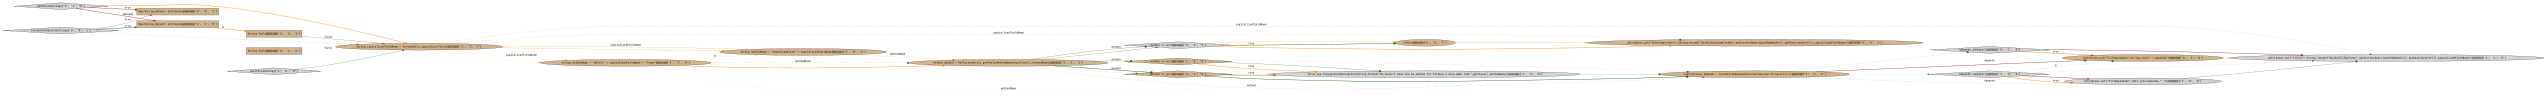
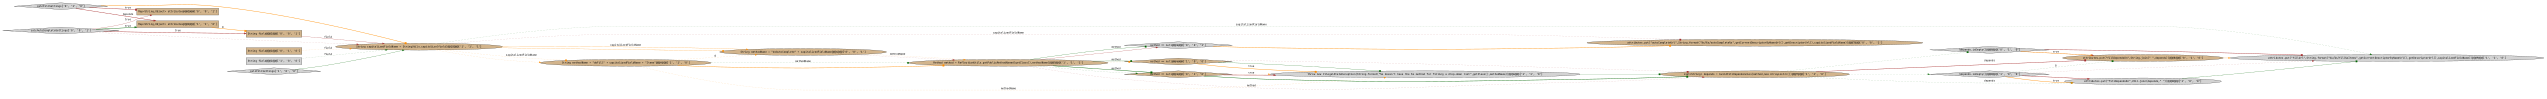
  digraph {
    fontname="JetBrains Mono"
    rankdir=LR
    node [fillcolor=tan fontname="JetBrains Mono" shape=ellipse style=filled]
    edge [arrowhead=normal color=darkorange fontname="JetBrains Mono" style=dotted]
    n1 [label="List<String> depends = buildFillDependencies(method,new ArrayList<>())@@@7@@@['1', '1', '0']"]
    n2 [fillcolor=lightgrey label="!depends.isEmpty()@@@8@@@['0', '1', '0']" shape=diamond]
    n3 [label="attributes.put(\"fillDependsOn\",String.join(\" \",depends))@@@8@@@['0', '1', '0']"]
    n4 [fillcolor=lightgrey label="attributes.put(\"fillDependsOn\",Util.join(depends,\" \"))@@@8@@@['1', '0', '0']"]
    n5 [fillcolor=lightgrey label="!depends.isEmpty()@@@8@@@['1', '0', '0']" shape=diamond]
    n6 [fillcolor=lightgrey label="attributes.put(\"fillUrl\",String.format(\"%s/%s/fill%sItems\",getCurrentDescriptorByNameUrl(),getDescriptorUrl(),capitalizedFieldName))@@@9@@@['1', '1', '0']"]
    n7 [label="method == null@@@6@@@['1', '0', '0']" shape=diamond]
    n8 [fillcolor=lightgrey label="throw new IllegalStateException(String.format(\"%s doesn't have the %s method for filling a drop-down list\",getClass(),methodName))@@@6@@@['1', '1', '0']"]
    n9 [label="String field@@@2@@@['0', '0', '1']" shape=box]
    n10 [label="String capitalizedFieldName = StringUtils.capitalize(field)@@@3@@@['1', '1', '1']"]
    n11 [label="attributes.put(\"autoCompleteUrl\",String.format(\"%s/%s/autoComplete%s\",getCurrentDescriptorByNameUrl(),getDescriptorUrl(),capitalizedFieldName))@@@7@@@['0', '0', '1']"]
    n12 [label="String methodName = \"doFill\" + capitalizedFieldName + \"Items\"@@@4@@@['1', '1', '0']"]
    n13 [label="String methodName = \"doAutoComplete\" + capitalizedFieldName@@@4@@@['0', '0', '1']"]
    n14 [fillcolor=lightgrey label="calcFillSettings['0', '1', '0']" shape=diamond]
    n15 [label="Map<String,Object> attributes@@@2@@@['1', '1', '0']" shape=box]
    n16 [label="Map<String,Object> attributes@@@2@@@['0', '0', '1']" shape=box]
    n17 [label="String field@@@2@@@['0', '1', '0']" shape=box]
+   n18 [fillcolor=lightgrey label="String field@@@2@@@['1', '0', '0']" shape=box]
    n19 [label="Method method = ReflectionUtils.getPublicMethodNamed(getClass(),methodName)@@@5@@@['1', '1', '1']"]
    n20 [label="method == null@@@6@@@['0', '1', '0']" shape=diamond]
    n21 [fillcolor=lightgrey label="method == null@@@6@@@['0', '0', '1']" shape=diamond]
-   n22 [label="return@@@6@@@['0', '0', '1']"]
    n23 [fillcolor=lightgrey label="calcAutoCompleteSettings['0', '0', '1']" shape=diamond]
    n24 [fillcolor=lightgrey label="calcFillSettings['1', '0', '0']" shape=diamond]
    n1 -> n2 [arrowhead=box color=darkgreen]
    n1 -> n3 [arrowhead=box color=brown label=depends style=bold]
    n1 -> n4 [color=darkgreen label=depends]
    n1 -> n5 [color=darkgreen]
    n2 -> n3 [style=bold]
    n2 -> n3 [color=brown label=true]
    n2 -> n6 [arrowhead=box color=brown style=bold]
    n3 -> n6 [style=solid]
    n4 -> n6 [arrowhead=box color=darkgreen style=solid]
    n5 -> n3 [arrowhead=box color=darkgreen label=0]
    n5 -> n4 [label=true style=bold]
    n5 -> n4 [color=brown style=bold]
    n5 -> n6 [color=brown]
    n7 -> n1 [arrowhead=box color=brown]
    n7 -> n8 [arrowhead=box color=darkgreen style=solid]
    n7 -> n8 [arrowhead=box label=true style=bold]
    n8 -> n1 [arrowhead=box color=darkgreen style=solid]
    n9 -> n10 [color=brown label=field style=solid]
    n10 -> n6 [color=darkgreen label=capitalizedFieldName]
    n10 -> n11 [arrowhead=box color=brown label=capitalizedFieldName]
    n10 -> n12
    n10 -> n12 [arrowhead=box label=capitalizedFieldName]
    n10 -> n13 [label=capitalizedFieldName style=solid]
    n10 -> n13 [arrowhead=box style=solid]
    n12 -> n8 [label=methodName]
    n12 -> n13 [label=0]
    n12 -> n19 [arrowhead=box style=bold]
    n12 -> n19 [arrowhead=box color=darkgreen label=methodName]
    n13 -> n19 [color=brown]
    n13 -> n19 [label=methodName]
    n14 -> n10 [arrowhead=box style=bold]
    n14 -> n15 [color=brown label=depends style=bold]
    n14 -> n16 [arrowhead=box color=brown label=true style=bold]
    n15 -> n9 [arrowhead=box label=0 style=bold]
    n17 -> n10 [label=field]
+   n18 -> n10 [color=darkgreen label=field]
    n19 -> n1 [color=brown label=method]
    n19 -> n7 [arrowhead=box color=darkgreen label=method style=solid]
    n19 -> n7 [arrowhead=box]
    n19 -> n20 [color=darkgreen]
    n19 -> n20 [arrowhead=box color=darkgreen label=method style=bold]
    n19 -> n21 [arrowhead=box color=darkgreen label=method style=solid]
    n19 -> n21 [color=brown style=solid]
    n20 -> n1 [arrowhead=box color=darkgreen style=bold]
    n20 -> n8 [label=true]
    n20 -> n8 [color=brown style=bold]
    n21 -> n11 [arrowhead=box style=bold]
-   n21 -> n22 [arrowhead=box color=darkgreen label=true style=bold]
-   n21 -> n22 [style=solid]
-   n22 -> n11 [style=solid]
+   n23 -> n9 [color=brown label=true style=bold]
    n23 -> n10 [color=brown]
    n23 -> n15 [color=darkgreen label=true style=bold]
    n23 -> n16 [color=brown label=true style=solid]
    n24 -> n10 [color=darkgreen style=solid]
  }
